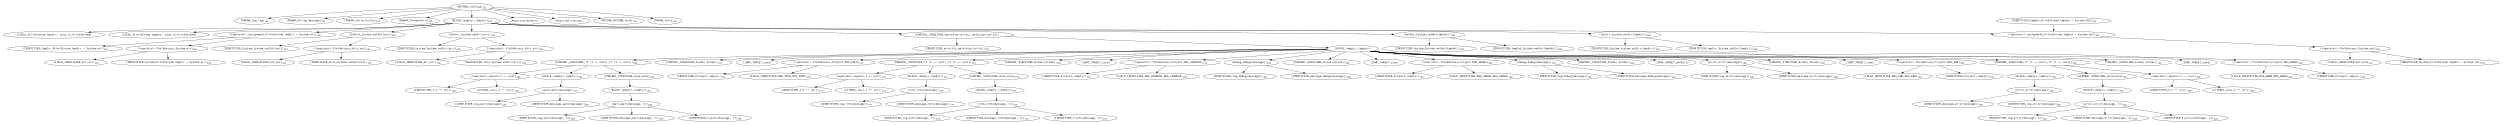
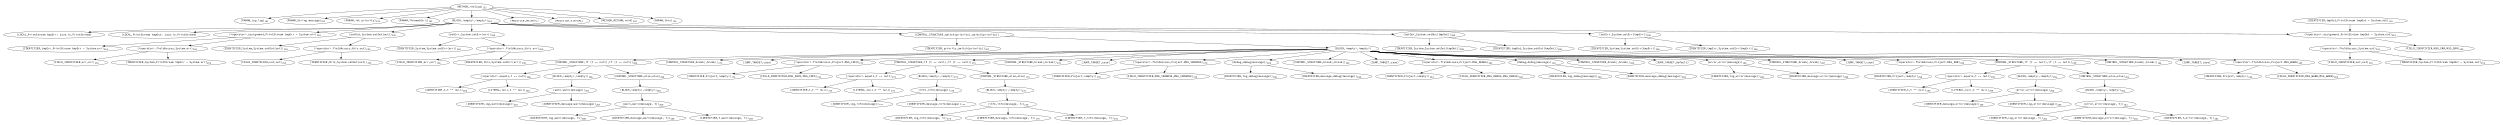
  digraph {
    fontname="Source Code Pro"
    node [fontname="Source Code Pro"]
    edge [fontname="Source Code Pro"]
    n1 [label=<(METHOD,realLog)<SUB>252</SUB>>]
    n2 [label=<(PARAM,this)<SUB>252</SUB>>]
    n3 [label=<(PARAM,Log log)<SUB>252</SUB>>]
    n4 [label=<(PARAM,String message)<SUB>252</SUB>>]
    n5 [label=<(PARAM,int priority)<SUB>252</SUB>>]
    n6 [label=<(PARAM,Throwable t)<SUB>252</SUB>>]
    n7 [label=<(BLOCK,&lt;empty&gt;,&lt;empty&gt;)<SUB>252</SUB>>]
    n8 [label=<(MODIFIER,PRIVATE)>]
    n9 [label=<(MODIFIER,VIRTUAL)>]
    n10 [label=<(METHOD_RETURN,void)<SUB>252</SUB>>]
    n11 [label=<(LOCAL,PrintStream tmpOut: java.io.PrintStream)>]
    n12 [label=<(&lt;operator&gt;.assignment,PrintStream tmpOut = System.out)<SUB>253</SUB>>]
    n13 [label=<(LOCAL,PrintStream tmpErr: java.io.PrintStream)>]
    n14 [label=<(&lt;operator&gt;.assignment,PrintStream tmpErr = System.err)<SUB>254</SUB>>]
    n15 [label=<(setOut,System.setOut(out))<SUB>255</SUB>>]
    n16 [label=<(setErr,System.setErr(err))<SUB>256</SUB>>]
    n17 [label=<(CONTROL_STRUCTURE,switch(priority),switch(priority))>]
    n18 [label=<(setOut,System.setOut(tmpOut))<SUB>289</SUB>>]
    n19 [label=<(setErr,System.setErr(tmpErr))<SUB>290</SUB>>]
    n20 [label=<(&lt;operator&gt;.fieldAccess,System.out)<SUB>253</SUB>>]
    n21 [label=<(IDENTIFIER,tmpErr,PrintStream tmpErr = System.err)<SUB>254</SUB>>]
    n22 [label=<(&lt;operator&gt;.fieldAccess,System.err)<SUB>254</SUB>>]
    n23 [label=<(IDENTIFIER,System,System.setOut(out))<SUB>255</SUB>>]
    n24 [label=<(&lt;operator&gt;.fieldAccess,this.out)<SUB>255</SUB>>]
    n25 [label=<(IDENTIFIER,System,System.setErr(err))<SUB>256</SUB>>]
    n26 [label=<(&lt;operator&gt;.fieldAccess,this.err)<SUB>256</SUB>>]
    n27 [label=<(IDENTIFIER,priority,switch(priority))<SUB>257</SUB>>]
    n28 [label=<(BLOCK,&lt;empty&gt;,&lt;empty&gt;)>]
    n29 [label=<(IDENTIFIER,System,System.setOut(tmpOut))<SUB>289</SUB>>]
    n30 [label=<(IDENTIFIER,tmpOut,System.setOut(tmpOut))<SUB>289</SUB>>]
    n31 [label=<(IDENTIFIER,System,System.setErr(tmpErr))<SUB>290</SUB>>]
    n32 [label=<(IDENTIFIER,tmpErr,System.setErr(tmpErr))<SUB>290</SUB>>]
    n33 [label=<(IDENTIFIER,tmpOut,PrintStream tmpOut = System.out)<SUB>253</SUB>>]
    n34 [label=<(IDENTIFIER,System,PrintStream tmpOut = System.out)<SUB>253</SUB>>]
    n35 [label=<(FIELD_IDENTIFIER,out,out)<SUB>253</SUB>>]
    n36 [label=<(IDENTIFIER,System,PrintStream tmpErr = System.err)<SUB>254</SUB>>]
    n37 [label=<(FIELD_IDENTIFIER,err,err)<SUB>254</SUB>>]
    n38 [label=<(IDENTIFIER,this,System.setOut(out))<SUB>255</SUB>>]
    n39 [label=<(FIELD_IDENTIFIER,out,out)<SUB>255</SUB>>]
    n40 [label=<(IDENTIFIER,this,System.setErr(err))<SUB>256</SUB>>]
    n41 [label=<(FIELD_IDENTIFIER,err,err)<SUB>256</SUB>>]
    n42 [label=<(JUMP_TARGET,case)>]
    n43 [label=<(&lt;operator&gt;.fieldAccess,Project.MSG_ERR)<SUB>258</SUB>>]
    n44 [label=<(CONTROL_STRUCTURE,if (t == null),if (t == null))<SUB>259</SUB>>]
    n45 [label=<(CONTROL_STRUCTURE,break;,break;)<SUB>264</SUB>>]
    n46 [label=<(JUMP_TARGET,case)>]
    n47 [label=<(&lt;operator&gt;.fieldAccess,Project.MSG_WARN)<SUB>265</SUB>>]
    n48 [label=<(CONTROL_STRUCTURE,if (t == null),if (t == null))<SUB>266</SUB>>]
    n49 [label=<(CONTROL_STRUCTURE,break;,break;)<SUB>271</SUB>>]
    n50 [label=<(JUMP_TARGET,case)>]
    n51 [label=<(&lt;operator&gt;.fieldAccess,Project.MSG_INFO)<SUB>272</SUB>>]
    n52 [label=<(CONTROL_STRUCTURE,if (t == null),if (t == null))<SUB>273</SUB>>]
    n53 [label=<(CONTROL_STRUCTURE,break;,break;)<SUB>278</SUB>>]
    n54 [label=<(JUMP_TARGET,case)>]
    n55 [label=<(&lt;operator&gt;.fieldAccess,Project.MSG_VERBOSE)<SUB>279</SUB>>]
    n56 [label=<(debug,debug(message))<SUB>280</SUB>>]
    n57 [label=<(CONTROL_STRUCTURE,break;,break;)<SUB>281</SUB>>]
    n58 [label=<(JUMP_TARGET,case)>]
    n59 [label=<(&lt;operator&gt;.fieldAccess,Project.MSG_DEBUG)<SUB>282</SUB>>]
    n60 [label=<(debug,debug(message))<SUB>283</SUB>>]
    n61 [label=<(CONTROL_STRUCTURE,break;,break;)<SUB>284</SUB>>]
    n62 [label=<(JUMP_TARGET,default)>]
    n63 [label=<(error,error(message))<SUB>286</SUB>>]
    n64 [label=<(CONTROL_STRUCTURE,break;,break;)<SUB>287</SUB>>]
    n65 [label=<(IDENTIFIER,Project,&lt;empty&gt;)<SUB>258</SUB>>]
    n66 [label=<(FIELD_IDENTIFIER,MSG_ERR,MSG_ERR)<SUB>258</SUB>>]
    n67 [label=<(&lt;operator&gt;.equals,t == null)<SUB>259</SUB>>]
    n68 [label=<(BLOCK,&lt;empty&gt;,&lt;empty&gt;)<SUB>259</SUB>>]
    n69 [label=<(CONTROL_STRUCTURE,else,else)<SUB>261</SUB>>]
    n70 [label=<(IDENTIFIER,Project,&lt;empty&gt;)<SUB>265</SUB>>]
    n71 [label=<(FIELD_IDENTIFIER,MSG_WARN,MSG_WARN)<SUB>265</SUB>>]
    n72 [label=<(&lt;operator&gt;.equals,t == null)<SUB>266</SUB>>]
    n73 [label=<(BLOCK,&lt;empty&gt;,&lt;empty&gt;)<SUB>266</SUB>>]
    n74 [label=<(CONTROL_STRUCTURE,else,else)<SUB>268</SUB>>]
    n75 [label=<(IDENTIFIER,Project,&lt;empty&gt;)<SUB>272</SUB>>]
    n76 [label=<(FIELD_IDENTIFIER,MSG_INFO,MSG_INFO)<SUB>272</SUB>>]
    n77 [label=<(&lt;operator&gt;.equals,t == null)<SUB>273</SUB>>]
    n78 [label=<(BLOCK,&lt;empty&gt;,&lt;empty&gt;)<SUB>273</SUB>>]
    n79 [label=<(CONTROL_STRUCTURE,else,else)<SUB>275</SUB>>]
    n80 [label=<(IDENTIFIER,Project,&lt;empty&gt;)<SUB>279</SUB>>]
    n81 [label=<(FIELD_IDENTIFIER,MSG_VERBOSE,MSG_VERBOSE)<SUB>279</SUB>>]
    n82 [label=<(IDENTIFIER,log,debug(message))<SUB>280</SUB>>]
    n83 [label=<(IDENTIFIER,message,debug(message))<SUB>280</SUB>>]
    n84 [label=<(IDENTIFIER,Project,&lt;empty&gt;)<SUB>282</SUB>>]
    n85 [label=<(FIELD_IDENTIFIER,MSG_DEBUG,MSG_DEBUG)<SUB>282</SUB>>]
    n86 [label=<(IDENTIFIER,log,debug(message))<SUB>283</SUB>>]
    n87 [label=<(IDENTIFIER,message,debug(message))<SUB>283</SUB>>]
    n88 [label=<(IDENTIFIER,log,error(message))<SUB>286</SUB>>]
    n89 [label=<(IDENTIFIER,message,error(message))<SUB>286</SUB>>]
    n90 [label=<(IDENTIFIER,t,t == null)<SUB>259</SUB>>]
    n91 [label=<(LITERAL,null,t == null)<SUB>259</SUB>>]
    n92 [label=<(error,error(message))<SUB>260</SUB>>]
    n93 [label=<(BLOCK,&lt;empty&gt;,&lt;empty&gt;)<SUB>261</SUB>>]
    n94 [label=<(IDENTIFIER,log,error(message))<SUB>260</SUB>>]
    n95 [label=<(IDENTIFIER,message,error(message))<SUB>260</SUB>>]
    n96 [label=<(error,error(message, t))<SUB>202</SUB>>]
    n97 [label=<(IDENTIFIER,log,error(message, t))<SUB>262</SUB>>]
    n98 [label=<(IDENTIFIER,message,error(message, t))<SUB>262</SUB>>]
    n99 [label=<(IDENTIFIER,t,error(message, t))<SUB>262</SUB>>]
    n100 [label=<(IDENTIFIER,t,t == null)<SUB>266</SUB>>]
    n101 [label=<(LITERAL,null,t == null)<SUB>266</SUB>>]
    n102 [label=<(warn,warn(message))<SUB>267</SUB>>]
    n103 [label=<(BLOCK,&lt;empty&gt;,&lt;empty&gt;)<SUB>268</SUB>>]
    n104 [label=<(IDENTIFIER,log,warn(message))<SUB>267</SUB>>]
    n105 [label=<(IDENTIFIER,message,warn(message))<SUB>267</SUB>>]
    n106 [label=<(warn,warn(message, t))<SUB>269</SUB>>]
    n107 [label=<(IDENTIFIER,log,warn(message, t))<SUB>289</SUB>>]
    n108 [label=<(IDENTIFIER,message,warn(message, t))<SUB>269</SUB>>]
    n109 [label=<(IDENTIFIER,t,warn(message, t))<SUB>269</SUB>>]
    n110 [label=<(IDENTIFIER,t,t == null)<SUB>273</SUB>>]
    n111 [label=<(LITERAL,null,t == null)<SUB>273</SUB>>]
    n112 [label=<(info,info(message))<SUB>274</SUB>>]
    n113 [label=<(BLOCK,&lt;empty&gt;,&lt;empty&gt;)<SUB>275</SUB>>]
    n114 [label=<(IDENTIFIER,log,info(message))<SUB>274</SUB>>]
    n115 [label=<(IDENTIFIER,message,info(message))<SUB>274</SUB>>]
    n116 [label=<(info,info(message, t))<SUB>276</SUB>>]
    n117 [label=<(IDENTIFIER,log,info(message, t))<SUB>276</SUB>>]
    n118 [label=<(IDENTIFIER,message,info(message, t))<SUB>276</SUB>>]
    n119 [label=<(IDENTIFIER,t,info(message, t))<SUB>276</SUB>>]
    n1 -> n2
    n1 -> n3
    n1 -> n4
    n1 -> n5
    n1 -> n6
    n1 -> n7
    n1 -> n8
    n1 -> n9
    n1 -> n10
    n7 -> n11
    n7 -> n12
    n7 -> n13
    n7 -> n14
    n7 -> n15
    n7 -> n16
    n7 -> n17
    n7 -> n18
    n7 -> n19
    n12 -> n20
    n14 -> n21
    n14 -> n22
    n15 -> n23
    n15 -> n24
    n16 -> n25
    n16 -> n26
    n17 -> n27
    n17 -> n28
    n18 -> n29
    n18 -> n30
    n19 -> n31
    n19 -> n32
    n20 -> n34
    n20 -> n35
    n22 -> n36
    n22 -> n37
    n24 -> n38
    n24 -> n39
    n26 -> n40
    n26 -> n41
    n28 -> n42
    n28 -> n43
    n28 -> n44
    n28 -> n45
    n28 -> n46
    n28 -> n47
    n28 -> n48
    n28 -> n49
    n28 -> n50
    n28 -> n51
    n28 -> n52
    n28 -> n53
    n28 -> n54
    n28 -> n55
    n28 -> n56
    n28 -> n57
    n28 -> n58
    n28 -> n59
    n28 -> n60
    n28 -> n61
    n28 -> n62
    n28 -> n63
    n28 -> n64
    n33 -> n12
    n43 -> n65
-   n43 -> n66
+   n12 -> n66
    n44 -> n67
    n44 -> n68
    n44 -> n69
    n47 -> n70
    n47 -> n71
    n48 -> n72
    n48 -> n73
    n48 -> n74
    n51 -> n75
    n51 -> n76
    n52 -> n77
    n52 -> n78
    n52 -> n79
    n55 -> n80
    n55 -> n81
    n56 -> n82
    n56 -> n83
    n59 -> n84
    n59 -> n85
    n60 -> n86
    n60 -> n87
    n63 -> n88
    n63 -> n89
    n67 -> n90
    n67 -> n91
    n68 -> n92
    n69 -> n93
    n72 -> n100
    n72 -> n101
    n73 -> n102
    n74 -> n103
    n77 -> n110
    n77 -> n111
    n78 -> n112
    n79 -> n113
    n92 -> n94
    n92 -> n95
    n93 -> n96
    n96 -> n97
    n96 -> n98
    n96 -> n99
    n102 -> n104
    n102 -> n105
    n103 -> n106
    n106 -> n107
    n106 -> n108
    n106 -> n109
    n112 -> n114
    n112 -> n115
    n113 -> n116
    n116 -> n117
    n116 -> n118
    n116 -> n119
  }
